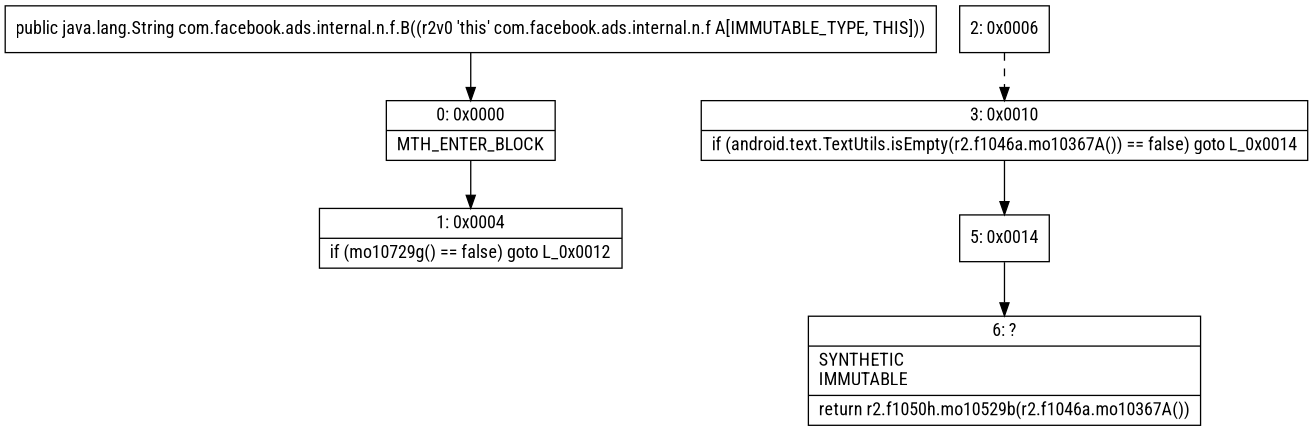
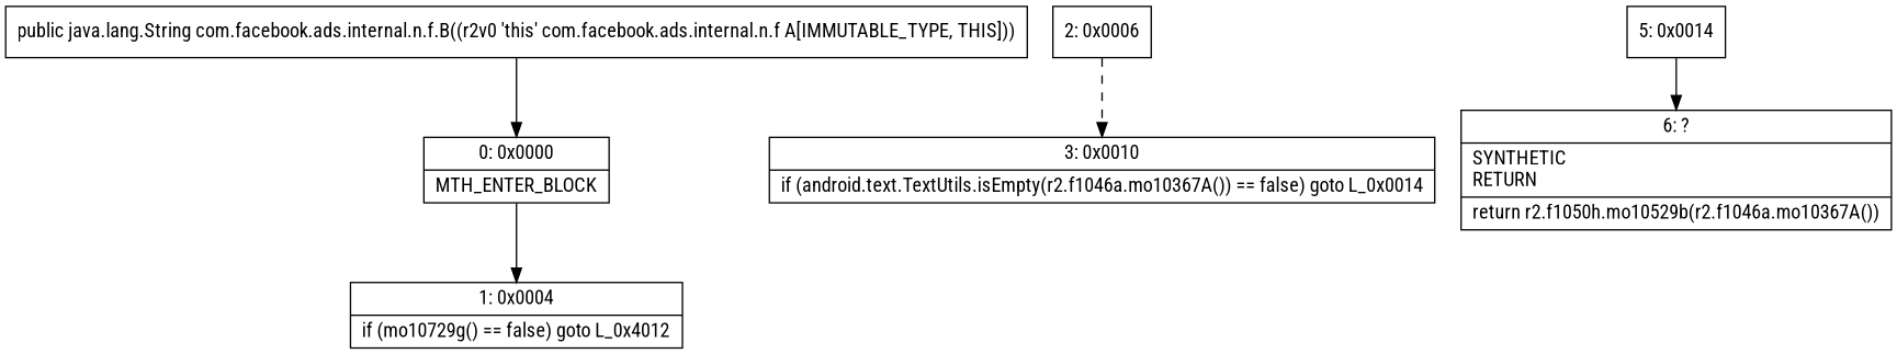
  digraph {
    fontname="Roboto Condensed"
    node [fontname="Roboto Condensed" shape=record]
    edge [fontname="Roboto Condensed"]
    n1 [label="{0\:\ 0x0000|MTH_ENTER_BLOCK\l}"]
-   n2 [label="{1\:\ 0x0004|if (mo10729g() == false) goto L_0x0012\l}"]
+   n2 [label="{1\:\ 0x0004|if (mo10729g() == false) goto L_0x4012\l}"]
    n3 [label="{2\:\ 0x0006}"]
    n4 [label="{3\:\ 0x0010|if (android.text.TextUtils.isEmpty(r2.f1046a.mo10367A()) == false) goto L_0x0014\l}"]
    n5 [label="{5\:\ 0x0014}"]
-   n6 [label="{6\:\ ?|SYNTHETIC\lIMMUTABLE\l|return r2.f1050h.mo10529b(r2.f1046a.mo10367A())\l}"]
+   n6 [label="{6\:\ ?|SYNTHETIC\lRETURN\l|return r2.f1050h.mo10529b(r2.f1046a.mo10367A())\l}"]
    n7 [label="{public java.lang.String com.facebook.ads.internal.n.f.B((r2v0 'this' com.facebook.ads.internal.n.f A[IMMUTABLE_TYPE, THIS])) }"]
    n1 -> n2
    n3 -> n4 [style=dashed]
-   n4 -> n5
    n5 -> n6
    n7 -> n1
  }
